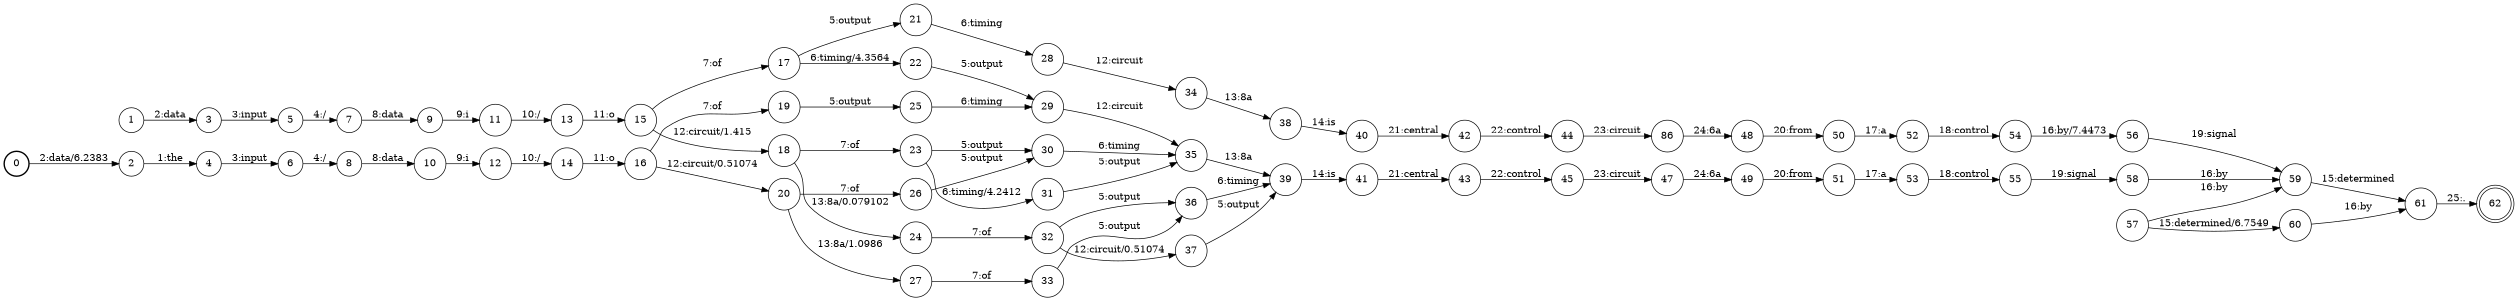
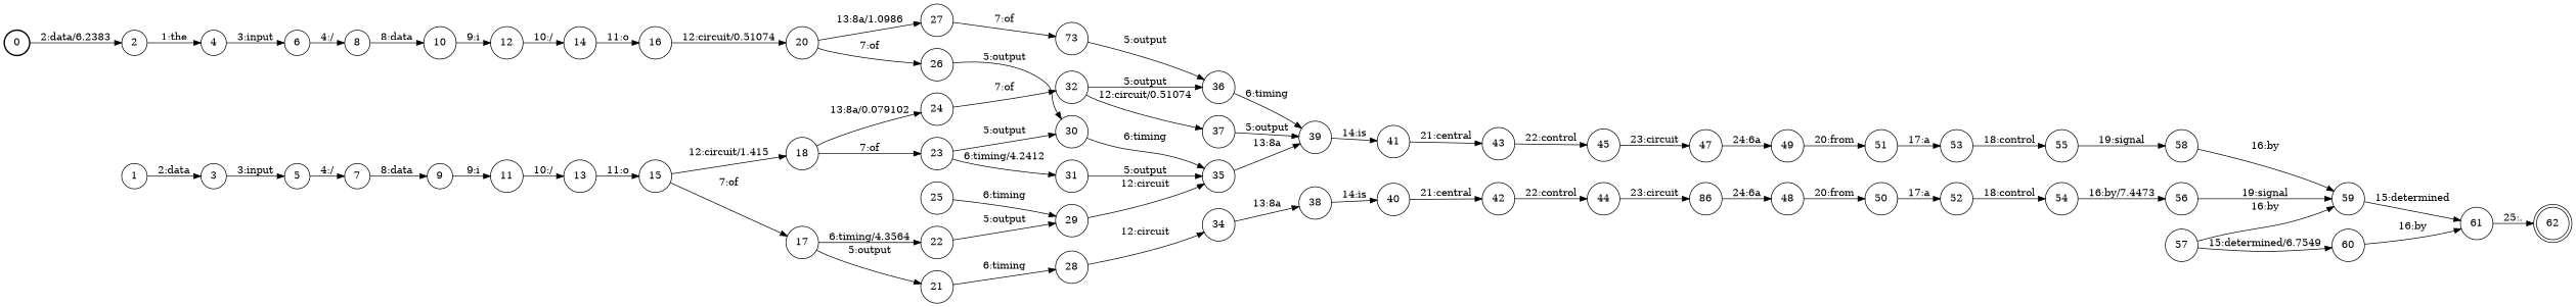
  digraph {
    nodesep=0.25
    rankdir=LR
    ranksep=0.4
    node [fontsize=14 shape=circle style=solid]
    edge [fontsize=14]
    n1 [label=0 style=bold]
    n2 [label=2]
    n3 [label=1]
    n4 [label=3]
    n5 [label=4]
    n6 [label=5]
    n7 [label=6]
    n8 [label=7]
    n9 [label=8]
    n10 [label=9]
    n11 [label=10]
    n12 [label=11]
    n13 [label=12]
    n14 [label=13]
    n15 [label=14]
    n16 [label=15]
    n17 [label=16]
    n18 [label=17]
    n19 [label=18]
-   n20 [label=19]
    n21 [label=20]
    n22 [label=21]
    n23 [label=22]
    n24 [label=23]
    n25 [label=24]
    n26 [label=25]
    n27 [label=26]
    n28 [label=27]
    n29 [label=28]
    n30 [label=29]
    n31 [label=30]
    n32 [label=31]
    n33 [label=32]
-   n34 [label=33]
+   n34 [label=73]
    n35 [label=34]
    n36 [label=35]
    n37 [label=36]
    n38 [label=37]
    n39 [label=38]
    n40 [label=39]
    n41 [label=40]
    n42 [label=41]
    n43 [label=42]
    n44 [label=43]
    n45 [label=44]
    n46 [label=45]
    n47 [label=86]
    n48 [label=47]
    n49 [label=48]
    n50 [label=49]
    n51 [label=50]
    n52 [label=51]
    n53 [label=52]
    n54 [label=53]
    n55 [label=54]
    n56 [label=55]
    n57 [label=56]
    n58 [label=58]
    n59 [label=59]
    n60 [label=57]
    n61 [label=60]
    n62 [label=61]
    n63 [label=62 shape=doublecircle]
    n1 -> n2 [label="2:data/6.2383"]
    n2 -> n5 [label="1:the"]
    n3 -> n4 [label="2:data"]
    n4 -> n6 [label="3:input"]
    n5 -> n7 [label="3:input"]
    n6 -> n8 [label="4:/"]
    n7 -> n9 [label="4:/"]
    n8 -> n10 [label="8:data"]
    n9 -> n11 [label="8:data"]
    n10 -> n12 [label="9:i"]
    n11 -> n13 [label="9:i"]
    n12 -> n14 [label="10:/"]
    n13 -> n15 [label="10:/"]
    n14 -> n16 [label="11:o"]
    n15 -> n17 [label="11:o"]
    n16 -> n18 [label="7:of"]
    n16 -> n19 [label="12:circuit/1.415"]
-   n17 -> n20 [label="7:of"]
    n17 -> n21 [label="12:circuit/0.51074"]
    n18 -> n22 [label="5:output"]
    n18 -> n23 [label="6:timing/4.3564"]
    n19 -> n24 [label="7:of"]
    n19 -> n25 [label="13:8a/0.079102"]
-   n20 -> n26 [label="5:output"]
    n21 -> n27 [label="7:of"]
    n21 -> n28 [label="13:8a/1.0986"]
    n22 -> n29 [label="6:timing"]
    n23 -> n30 [label="5:output"]
    n24 -> n31 [label="5:output"]
    n24 -> n32 [label="6:timing/4.2412"]
    n25 -> n33 [label="7:of"]
    n26 -> n30 [label="6:timing"]
    n27 -> n31 [label="5:output"]
    n28 -> n34 [label="7:of"]
    n29 -> n35 [label="12:circuit"]
    n30 -> n36 [label="12:circuit"]
    n31 -> n36 [label="6:timing"]
    n32 -> n36 [label="5:output"]
    n33 -> n37 [label="5:output"]
    n33 -> n38 [label="12:circuit/0.51074"]
    n34 -> n37 [label="5:output"]
    n35 -> n39 [label="13:8a"]
    n36 -> n40 [label="13:8a"]
    n37 -> n40 [label="6:timing"]
    n38 -> n40 [label="5:output"]
    n39 -> n41 [label="14:is"]
    n40 -> n42 [label="14:is"]
    n41 -> n43 [label="21:central"]
    n42 -> n44 [label="21:central"]
    n43 -> n45 [label="22:control"]
    n44 -> n46 [label="22:control"]
    n45 -> n47 [label="23:circuit"]
    n46 -> n48 [label="23:circuit"]
    n47 -> n49 [label="24:6a"]
    n48 -> n50 [label="24:6a"]
    n49 -> n51 [label="20:from"]
    n50 -> n52 [label="20:from"]
    n51 -> n53 [label="17:a"]
    n52 -> n54 [label="17:a"]
    n53 -> n55 [label="18:control"]
    n54 -> n56 [label="18:control"]
    n55 -> n57 [label="16:by/7.4473"]
    n56 -> n58 [label="19:signal"]
    n57 -> n59 [label="19:signal"]
    n58 -> n59 [label="16:by"]
    n59 -> n62 [label="15:determined"]
    n60 -> n59 [label="16:by"]
    n60 -> n61 [label="15:determined/6.7549"]
    n61 -> n62 [label="16:by"]
    n62 -> n63 [label="25:."]
  }
